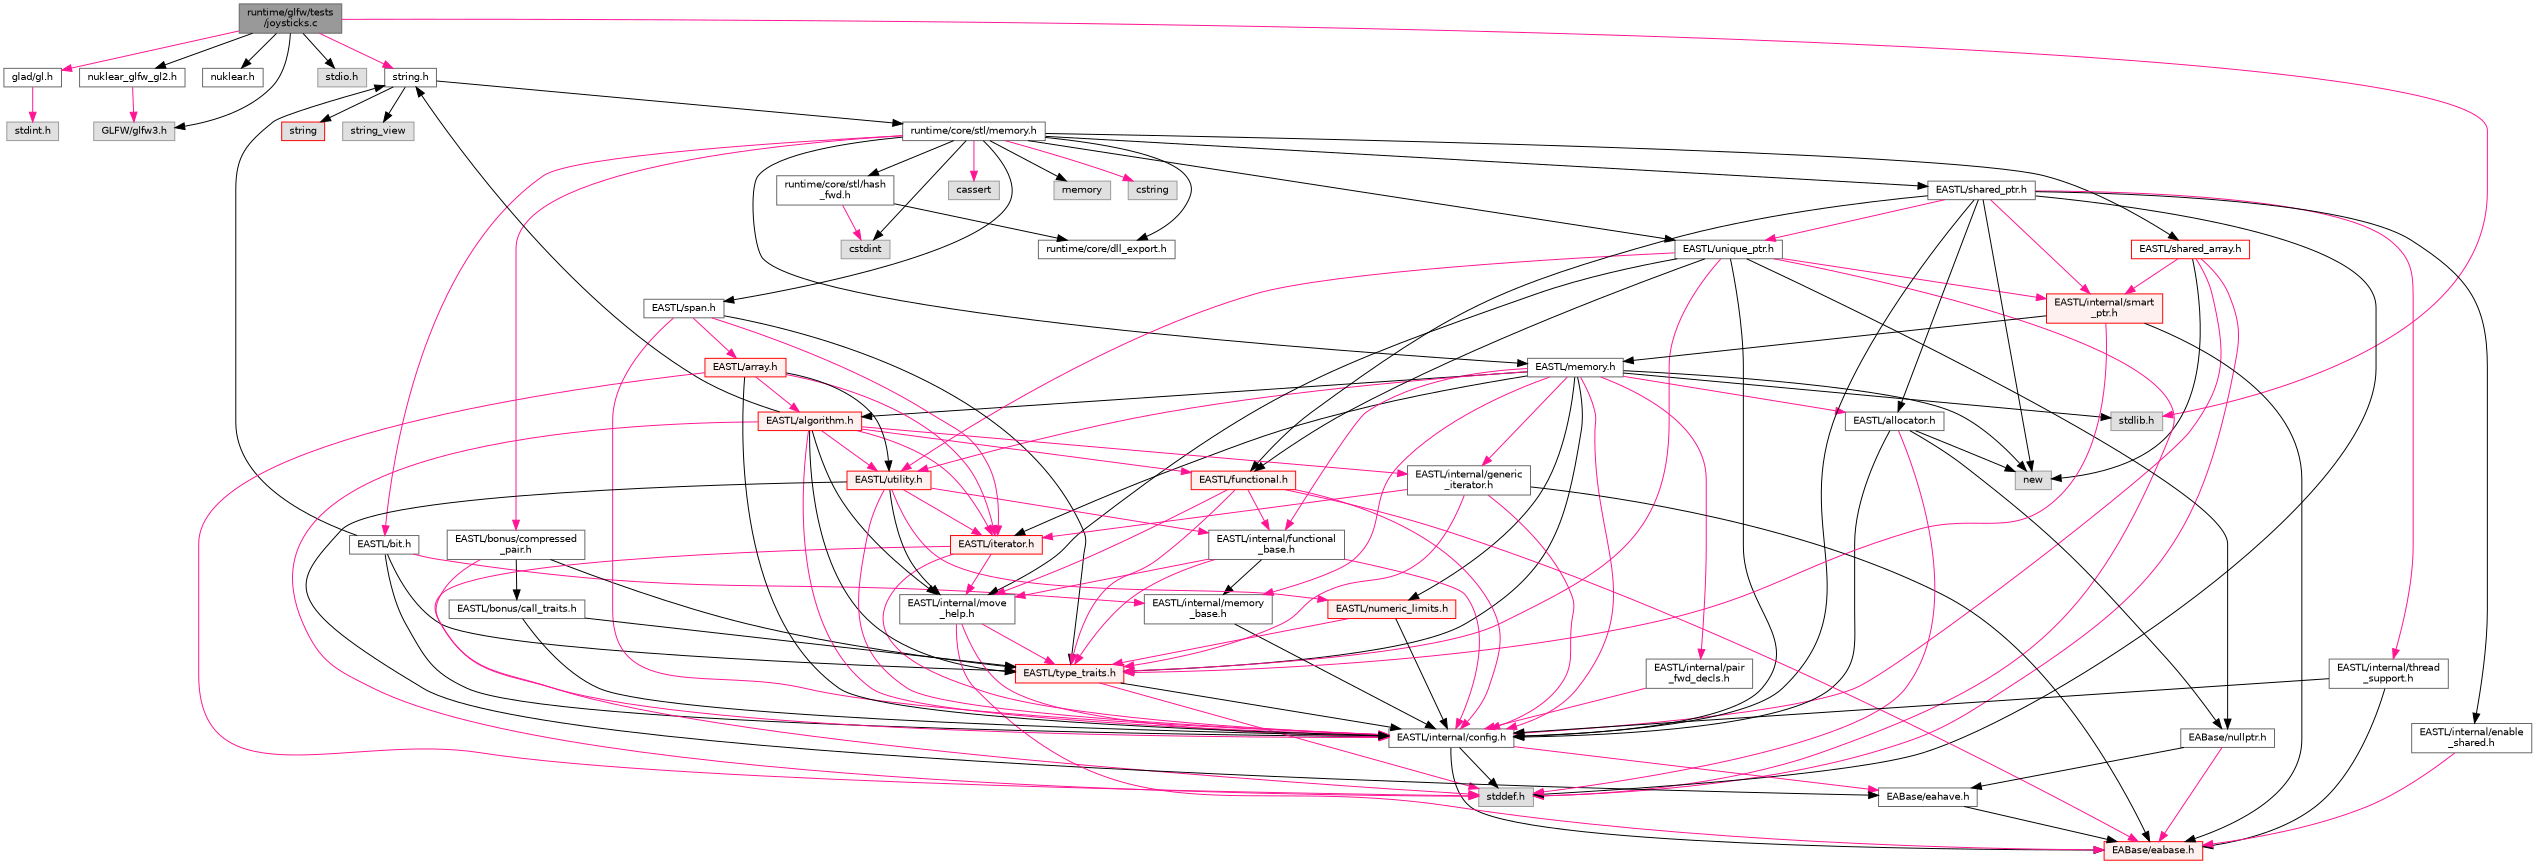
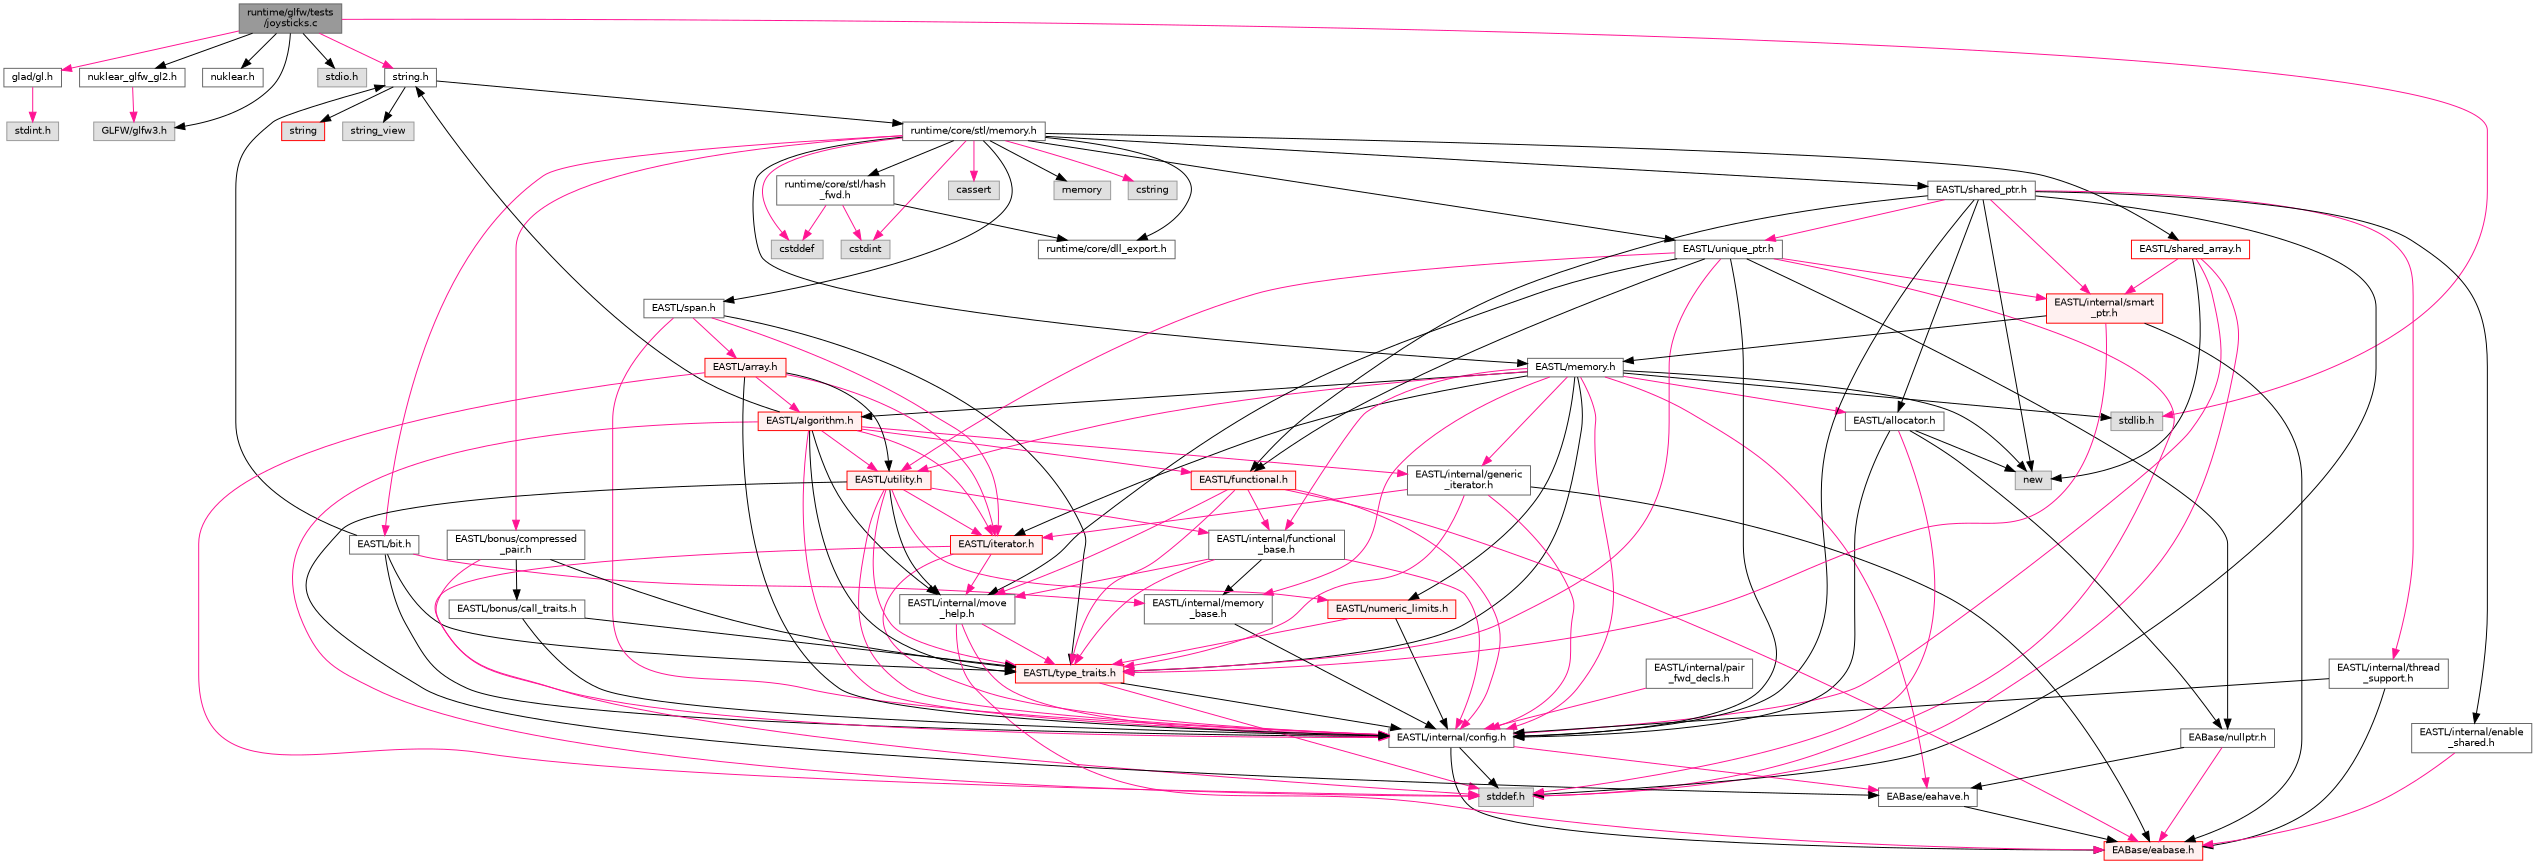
  digraph {
    node [color=grey40 fillcolor=white fontname=Helvetica fontsize=10 shape=box style=filled]
    edge [color=deeppink fontname=Helvetica fontsize=10 labelfontname=Helvetica labelfontsize=10 style=solid]
    n1 [color=gray40 fillcolor=grey60 fontcolor=black height=0.2 label="runtime/glfw/tests\l/joysticks.c" width=0.4]
    n2 [height=0.2 label="glad/gl.h" width=0.4]
    n3 [color=grey60 fillcolor="#E0E0E0" height=0.2 label="GLFW/glfw3.h" width=0.4]
    n4 [height=0.2 label="nuklear.h" width=0.4]
    n5 [height=0.2 label="nuklear_glfw_gl2.h" width=0.4]
    n6 [color=grey60 fillcolor="#E0E0E0" height=0.2 label="stdio.h" width=0.4]
    n7 [height=0.2 label="string.h" width=0.4]
    n8 [color=grey60 fillcolor="#E0E0E0" height=0.2 label="stdlib.h" width=0.4]
    n9 [color=grey60 fillcolor="#E0E0E0" height=0.2 label="stdint.h" width=0.4]
    n10 [color=red fillcolor="#E0E0E0" height=0.2 label=string width=0.4]
    n11 [color=grey60 fillcolor="#E0E0E0" height=0.2 label=string_view width=0.4]
    n12 [height=0.2 label="runtime/core/stl/memory.h" width=0.4]
+   n13 [color=grey60 fillcolor="#E0E0E0" height=0.2 label=cstddef width=0.4]
    n14 [color=grey60 fillcolor="#E0E0E0" height=0.2 label=cstdint width=0.4]
    n15 [color=grey60 fillcolor="#E0E0E0" height=0.2 label=cassert width=0.4]
    n16 [color=grey60 fillcolor="#E0E0E0" height=0.2 label=memory width=0.4]
    n17 [color=grey60 fillcolor="#E0E0E0" height=0.2 label=cstring width=0.4]
    n18 [height=0.2 label="EASTL/bit.h" width=0.4]
    n19 [height=0.2 label="EASTL/memory.h" width=0.4]
    n20 [color=red height=0.2 label="EASTL/shared_array.h" width=0.4]
    n21 [height=0.2 label="EASTL/unique_ptr.h" width=0.4]
    n22 [height=0.2 label="EASTL/bonus/compressed\l_pair.h" width=0.4]
    n23 [height=0.2 label="EASTL/shared_ptr.h" width=0.4]
    n24 [height=0.2 label="EASTL/span.h" width=0.4]
    n25 [height=0.2 label="runtime/core/dll_export.h" width=0.4]
    n26 [height=0.2 label="runtime/core/stl/hash\l_fwd.h" width=0.4]
    n27 [height=0.2 label="EASTL/internal/config.h" width=0.4]
    n28 [height=0.2 label="EASTL/internal/memory\l_base.h" width=0.4]
    n29 [color=red fillcolor="#FFF0F0" height=0.2 label="EASTL/type_traits.h" width=0.4]
    n30 [height=0.2 label="EASTL/internal/generic\l_iterator.h" width=0.4]
    n31 [color=red fillcolor="#FFF0F0" height=0.2 label="EASTL/iterator.h" width=0.4]
    n32 [height=0.2 label="EASTL/internal/pair\l_fwd_decls.h" width=0.4]
    n33 [height=0.2 label="EASTL/internal/functional\l_base.h" width=0.4]
    n34 [color=red fillcolor="#FFF0F0" height=0.2 label="EASTL/algorithm.h" width=0.4]
    n35 [color=red fillcolor="#FFF0F0" height=0.2 label="EASTL/utility.h" width=0.4]
    n36 [color=red fillcolor="#FFF0F0" height=0.2 label="EASTL/numeric_limits.h" width=0.4]
    n37 [height=0.2 label="EASTL/allocator.h" width=0.4]
    n38 [color=grey60 fillcolor="#E0E0E0" height=0.2 label=new width=0.4]
    n39 [color=grey60 fillcolor="#E0E0E0" height=0.2 label="stddef.h" width=0.4]
    n40 [color=red fillcolor="#FFF0F0" height=0.2 label="EASTL/internal/smart\l_ptr.h" width=0.4]
    n41 [height=0.2 label="EASTL/internal/move\l_help.h" width=0.4]
    n42 [color=red fillcolor="#FFF0F0" height=0.2 label="EASTL/functional.h" width=0.4]
    n43 [height=0.2 label="EABase/nullptr.h" width=0.4]
    n44 [height=0.2 label="EASTL/bonus/call_traits.h" width=0.4]
    n45 [height=0.2 label="EASTL/internal/thread\l_support.h" width=0.4]
    n46 [height=0.2 label="EASTL/internal/enable\l_shared.h" width=0.4]
    n47 [color=red fillcolor="#FFF0F0" height=0.2 label="EASTL/array.h" width=0.4]
    n48 [color=red fillcolor="#FFF0F0" height=0.2 label="EABase/eabase.h" width=0.4]
    n49 [height=0.2 label="EABase/eahave.h" width=0.4]
    n1 -> n2
    n1 -> n3 [color=black]
    n1 -> n4 [color=black]
    n1 -> n5 [color=black]
    n1 -> n6 [color=black]
    n1 -> n7
    n1 -> n8
    n2 -> n9
    n5 -> n3
    n7 -> n10 [color=black]
    n7 -> n11 [color=black]
    n7 -> n12 [color=black]
-   n12 -> n14 [color=black]
+   n12 -> n13
+   n12 -> n14
    n12 -> n15
    n12 -> n16 [color=black]
    n12 -> n17
    n12 -> n18
    n12 -> n19 [color=black]
    n12 -> n20 [color=black]
    n12 -> n21 [color=black]
    n12 -> n22
    n12 -> n23 [color=black]
    n12 -> n24 [color=black]
    n12 -> n25 [color=black]
    n12 -> n26 [color=black]
    n18 -> n7 [color=black]
    n18 -> n27 [color=black]
    n18 -> n28
    n18 -> n29 [color=black]
    n19 -> n8 [color=black]
    n19 -> n27
    n19 -> n28
    n19 -> n29 [color=black]
    n19 -> n30
    n19 -> n31 [color=black]
-   n19 -> n32
+   n19 -> n49
    n19 -> n33
    n19 -> n34 [color=black]
    n19 -> n35
    n19 -> n36 [color=black]
    n19 -> n37
    n19 -> n38 [color=black]
    n20 -> n27
    n20 -> n38 [color=black]
    n20 -> n39
    n20 -> n40
    n21 -> n27 [color=black]
    n21 -> n29
    n21 -> n35
    n21 -> n39
    n21 -> n40
    n21 -> n41 [color=black]
    n21 -> n42 [color=black]
    n21 -> n43 [color=black]
    n22 -> n27
    n22 -> n29 [color=black]
    n22 -> n44 [color=black]
    n23 -> n21
    n23 -> n27 [color=black]
    n23 -> n37 [color=black]
    n23 -> n38 [color=black]
    n23 -> n39 [color=black]
    n23 -> n40
    n23 -> n42 [color=black]
    n23 -> n45
    n23 -> n46 [color=black]
    n24 -> n27
    n24 -> n29 [color=black]
    n24 -> n31
    n24 -> n47
+   n26 -> n13
    n26 -> n14
    n26 -> n25 [color=black]
    n27 -> n39 [color=black]
    n27 -> n48 [color=black]
    n27 -> n49
    n28 -> n27 [color=black]
    n29 -> n27 [color=black]
    n29 -> n39
    n30 -> n27
    n30 -> n29
    n30 -> n31
    n30 -> n48 [color=black]
    n31 -> n27
    n31 -> n39
    n31 -> n41
    n32 -> n27
    n33 -> n27
    n33 -> n28 [color=black]
    n33 -> n29
    n33 -> n41
    n34 -> n7 [color=black]
    n34 -> n27
    n34 -> n29 [color=black]
    n34 -> n30
    n34 -> n31
    n34 -> n35
    n34 -> n39
    n34 -> n41 [color=black]
    n34 -> n42
    n35 -> n27
+   n35 -> n29
    n35 -> n31
    n35 -> n33
    n35 -> n36
    n35 -> n41 [color=black]
    n35 -> n49 [color=black]
    n36 -> n27 [color=black]
    n36 -> n29
    n37 -> n27 [color=black]
    n37 -> n38 [color=black]
    n37 -> n39
    n37 -> n43 [color=black]
    n40 -> n19 [color=black]
    n40 -> n29
    n40 -> n48 [color=black]
    n41 -> n27
    n41 -> n29
    n41 -> n48
    n42 -> n27
    n42 -> n29
    n42 -> n33
    n42 -> n41
    n42 -> n48
    n43 -> n48
    n43 -> n49 [color=black]
    n44 -> n27 [color=black]
    n44 -> n29 [color=black]
    n45 -> n27 [color=black]
    n45 -> n48 [color=black]
    n46 -> n48
    n47 -> n27 [color=black]
    n47 -> n31
    n47 -> n34
    n47 -> n35 [color=black]
    n47 -> n39
    n49 -> n48 [color=black]
  }
